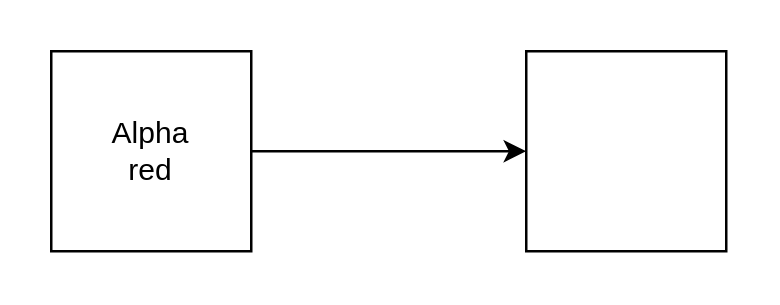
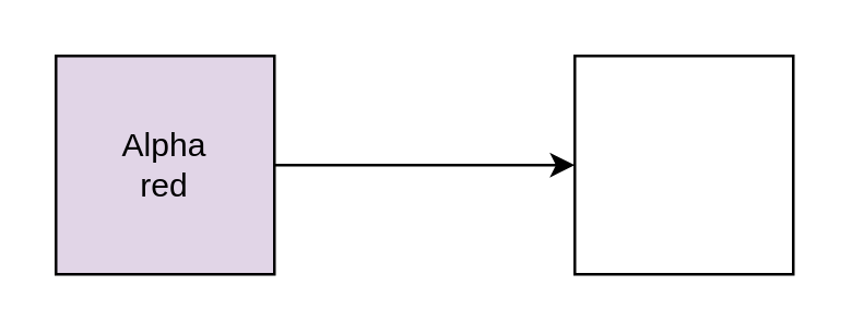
  <mxCell id="0" />
  <mxCell id="1" parent="0" />
  <mxCell id="2" style="edgeStyle=orthogonalEdgeStyle;rounded=0;orthogonalLoop=1;jettySize=auto;html=1;entryX=0;entryY=0.5;entryDx=0;entryDy=0;" edge="1" parent="1" source="3" target="4"><mxGeometry relative="1" as="geometry"><mxPoint x="210" y="60" as="targetPoint" /></mxGeometry></mxCell>
- <mxCell id="3" value="Alpha&lt;br&gt;red" style="whiteSpace=wrap;html=1;aspect=fixed;" vertex="1" parent="1"><mxGeometry x="20" y="20" width="80" height="80" as="geometry" /></mxCell>
+ <mxCell id="3" value="Alpha&lt;br&gt;red" style="whiteSpace=wrap;html=1;aspect=fixed;fillColor=#e1d5e7;" vertex="1" parent="1"><mxGeometry x="20" y="20" width="80" height="80" as="geometry" /></mxCell>
  <mxCell id="4" value="" style="whiteSpace=wrap;html=1;aspect=fixed;" vertex="1" parent="1"><mxGeometry x="210" y="20" width="80" height="80" as="geometry" /></mxCell>
